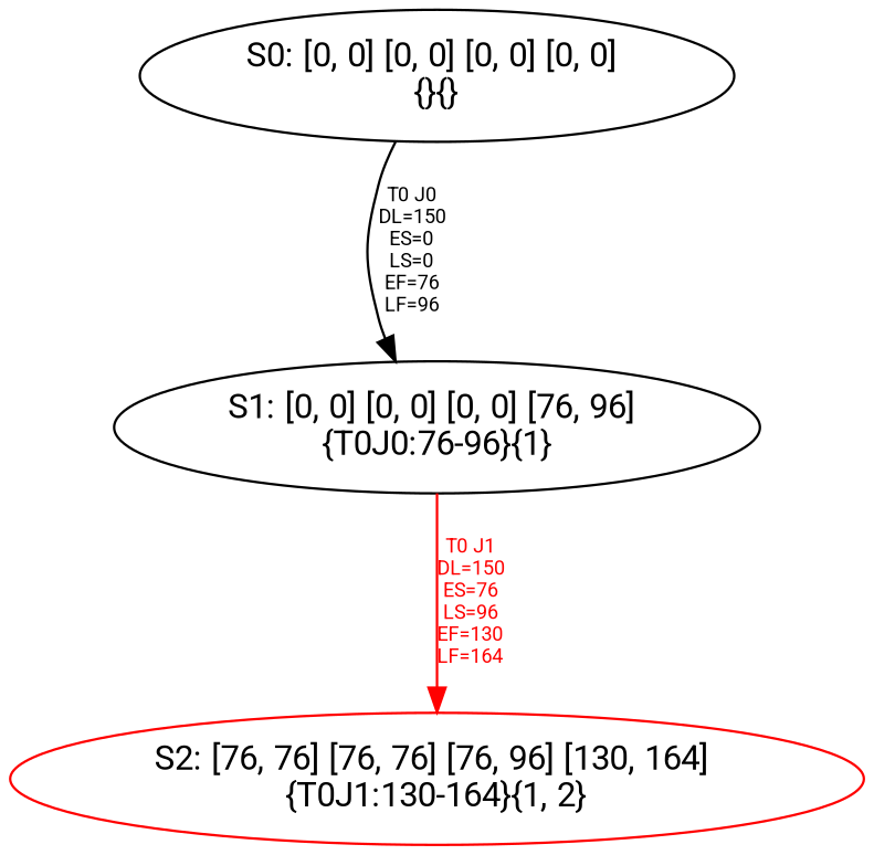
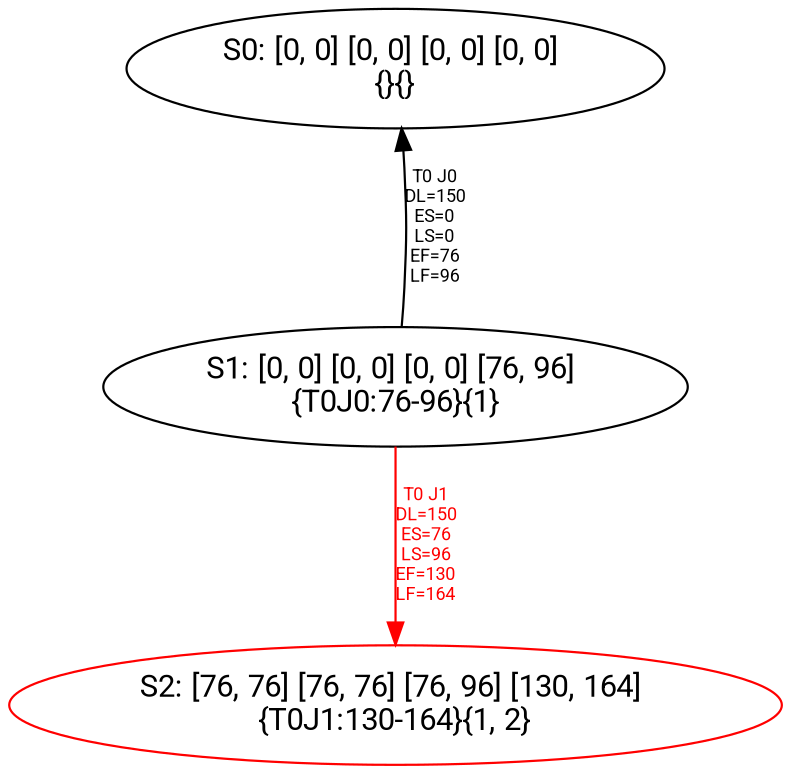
  digraph {
    fontname=Roboto
    node [fontname=Roboto]
    edge [fontsize=8 fontname=Roboto]
    n1 [label="S0: [0, 0] [0, 0] [0, 0] [0, 0] \n{}{}"]
    n2 [label="S1: [0, 0] [0, 0] [0, 0] [76, 96] \n{T0J0:76-96}{1}"]
    n3 [color=Red label="S2: [76, 76] [76, 76] [76, 96] [130, 164] \n{T0J1:130-164}{1, 2}"]
-   n1 -> n2 [label="T0 J0\nDL=150\nES=0\nLS=0\nEF=76\nLF=96"]
+   n2 -> n1 [label="T0 J0\nDL=150\nES=0\nLS=0\nEF=76\nLF=96"]
    n2 -> n3 [color=Red fontcolor=Red label="T0 J1\nDL=150\nES=76\nLS=96\nEF=130\nLF=164"]
  }
